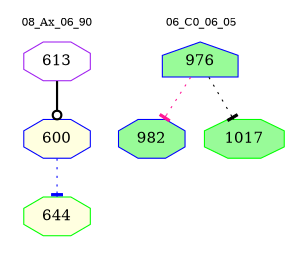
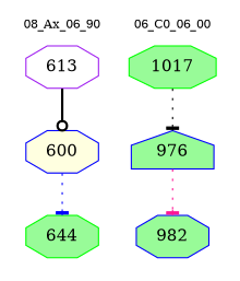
  digraph {
    node [color=blue fillcolor=palegreen shape=octagon style=filled]
    edge [arrowhead=tee color=black style=dotted]
    n1 [color=purple fillcolor=white label=613]
    n2 [fillcolor=lightyellow label=600]
-   n3 [color=green fillcolor=lightyellow label=644]
+   n3 [color=green label=644]
    n4 [label=982]
    n5 [label=976 shape=house]
    n6 [color=green label=1017]
    subgraph cluster_1 {
      color=white
      fontsize=10
      label="08_Ax_06_90"
      n1
      n2
      n3
    }
    subgraph cluster_2 {
      color=white
      fontsize=10
-     label="06_C0_06_05"
+     label="06_C0_06_00"
      n4
      n5
      n6
    }
    n1 -> n2 [arrowhead=odot style=bold]
    n2 -> n3 [color=blue]
    n5 -> n4 [color=deeppink]
-   n5 -> n6
+   n6 -> n5
  }
